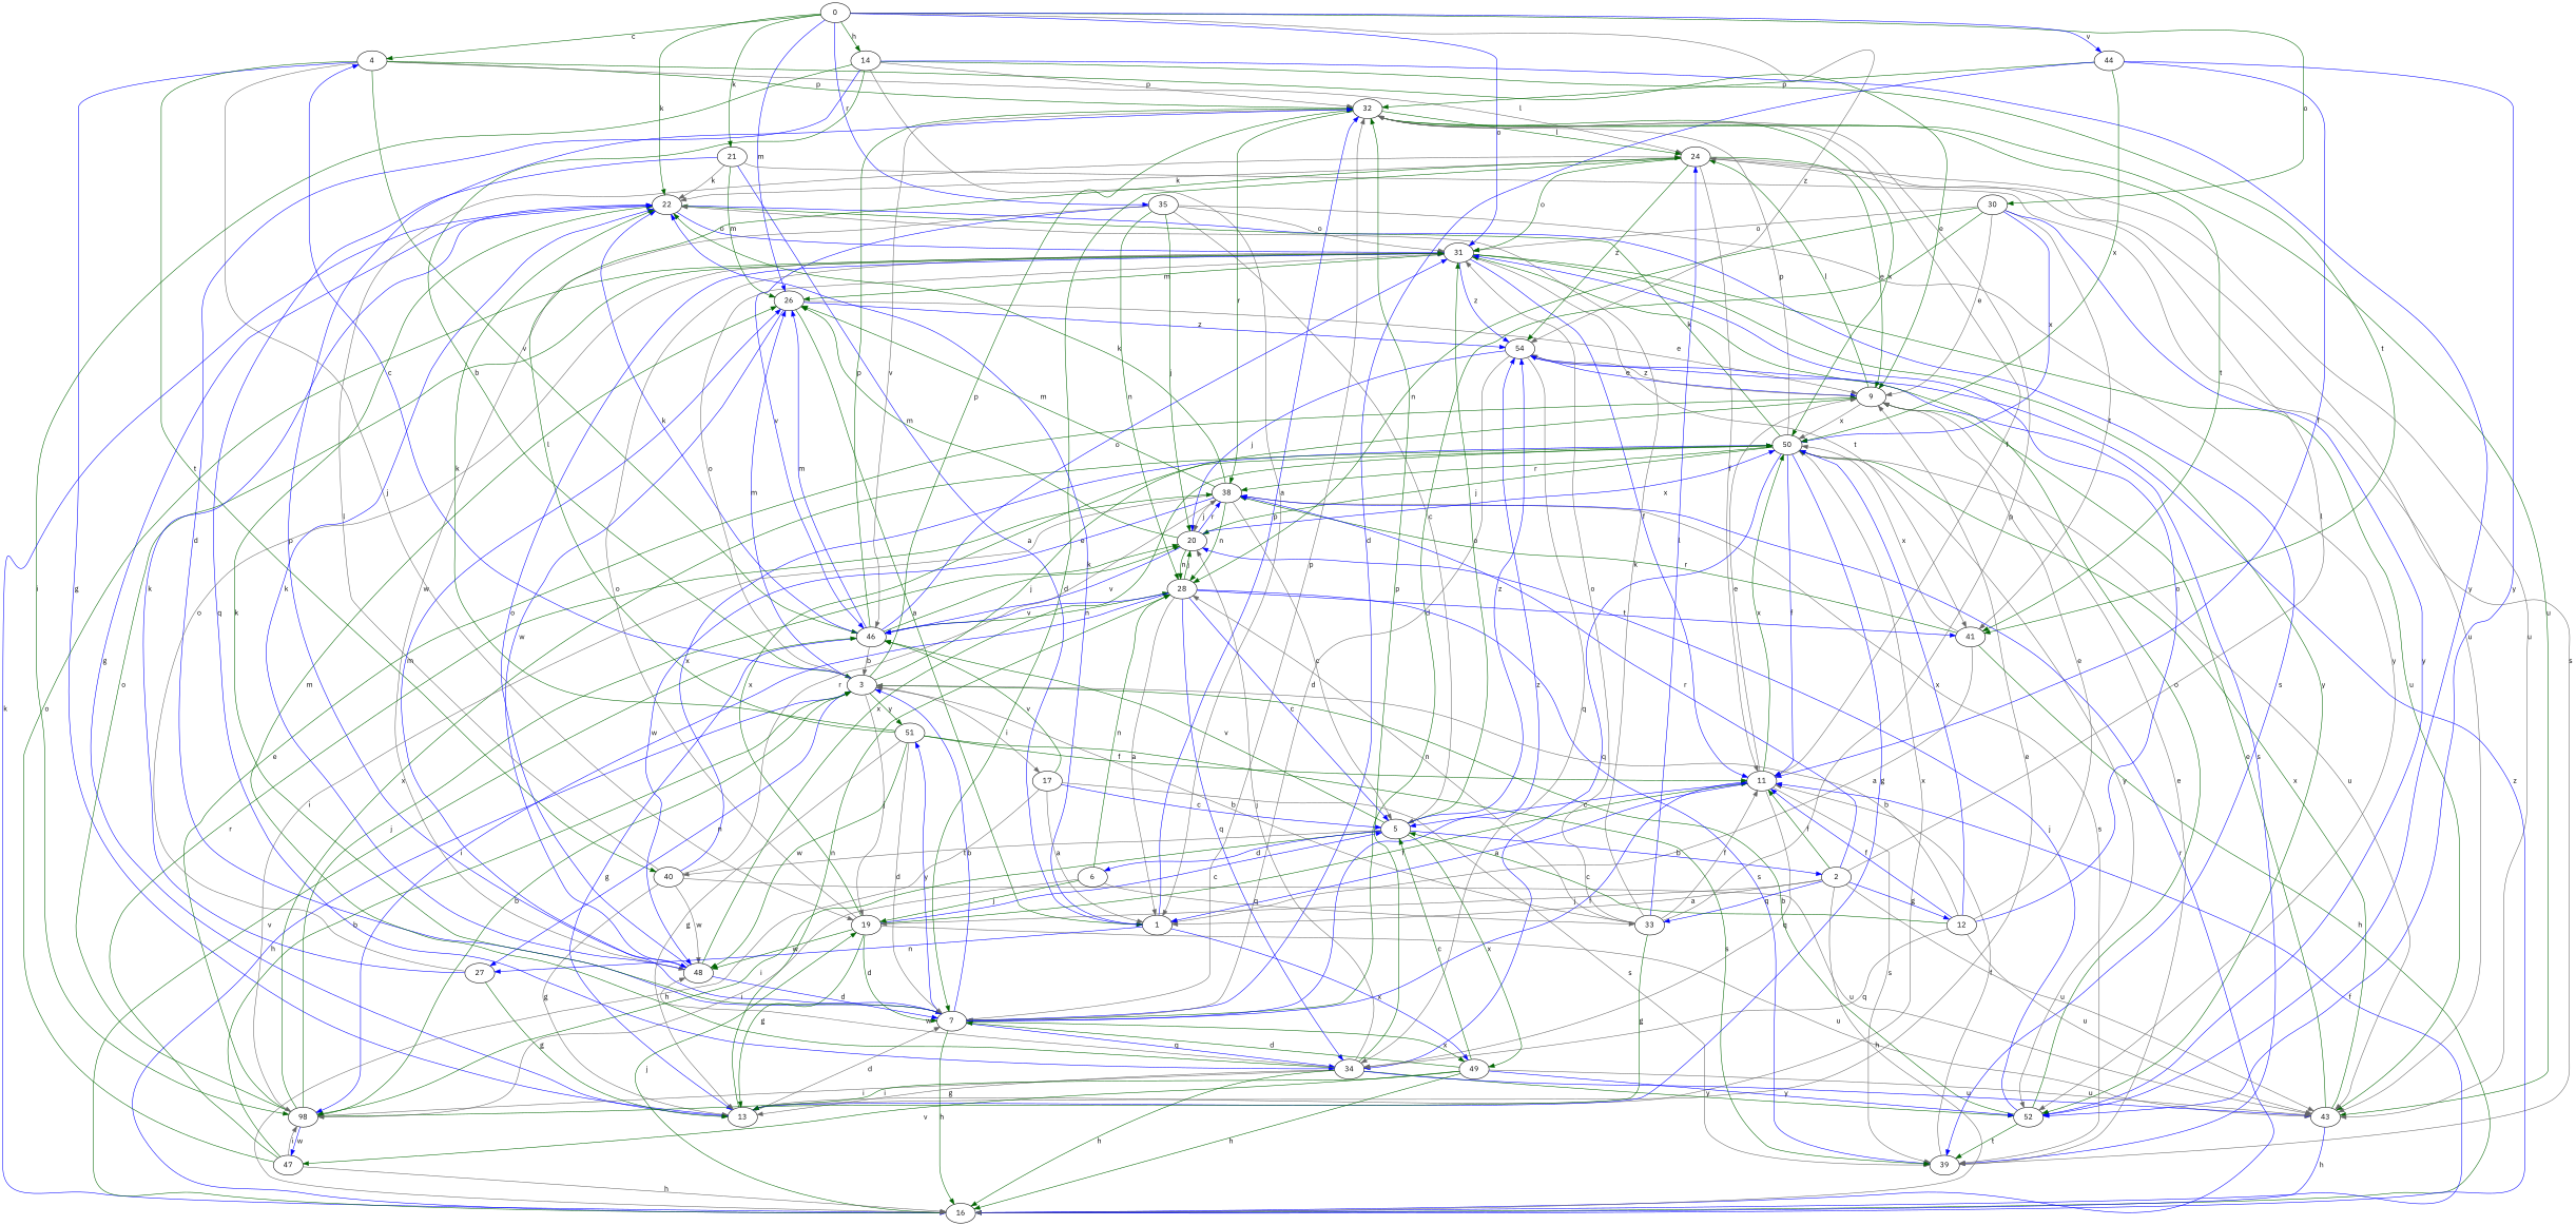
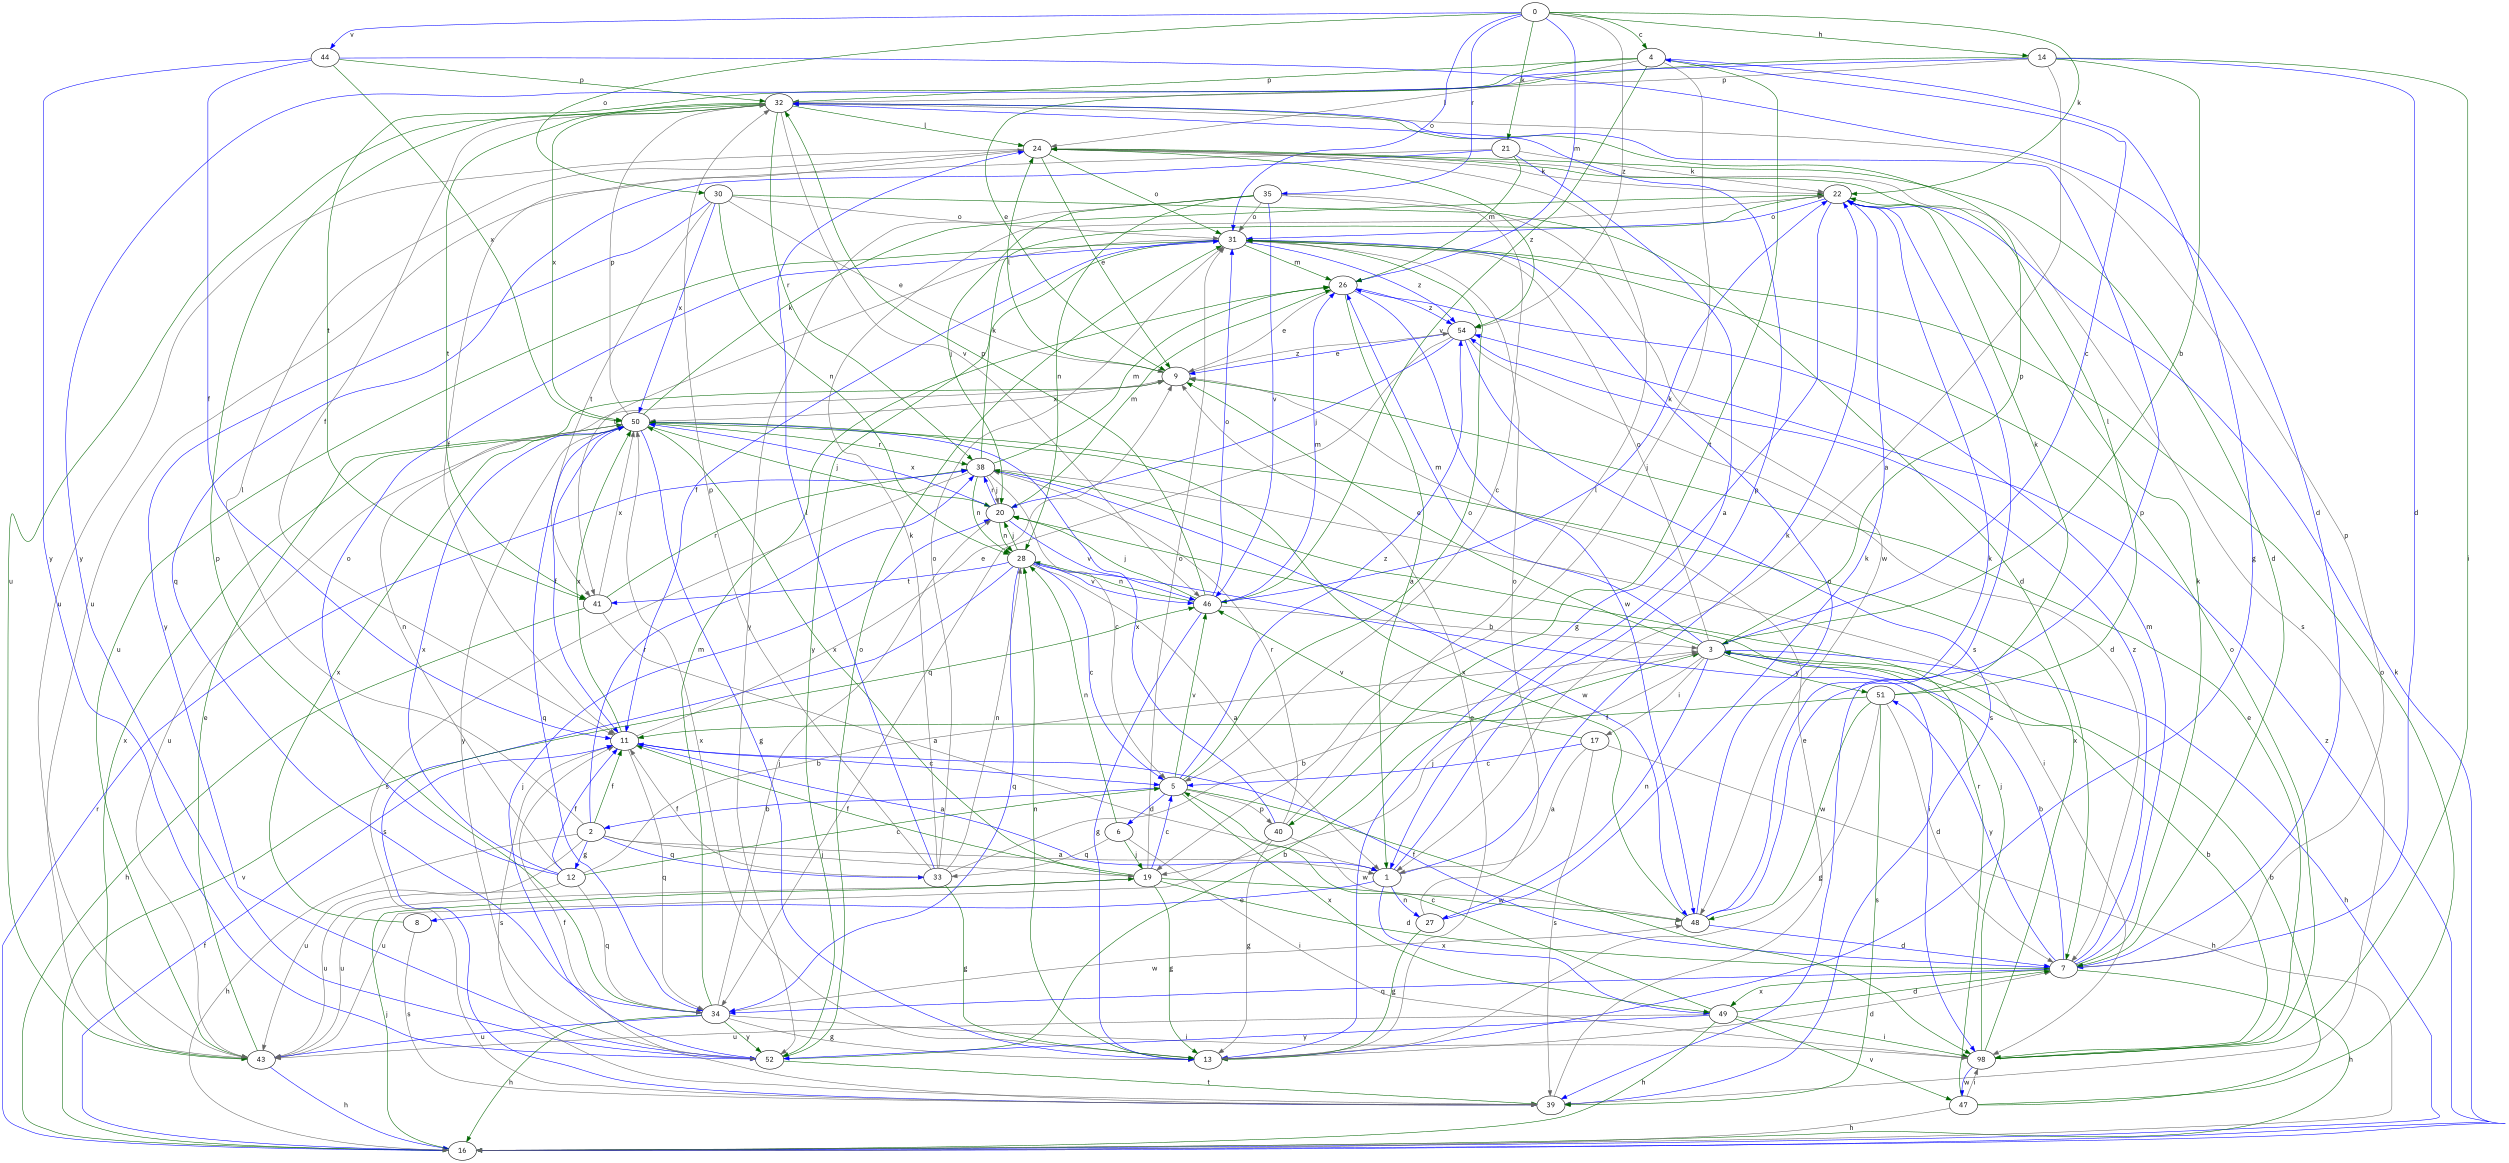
  strict digraph {
    fontname="IBM Plex Sans"
    node [fontname="IBM Plex Sans"]
    edge [color=darkgreen fontname="IBM Plex Sans"]
    0
    4
    14
    21
    22
    26
    30
    31
    35
    44
    54
    32
    19
    24
    9
    13
    40
    46
    1
    3
    n21 [label=98]
    7
    41
    52
    43
    34
    39
    48
    28
    50
    11
    5
    20
+   8
    27
    49
    38
    16
    47
    2
    12
    33
    17
    51
    6
    0 -> 4 [label=c]
    0 -> 14 [label=h]
    0 -> 21 [label=k]
    0 -> 22 [label=k]
    0 -> 26 [color=blue label=m]
    0 -> 30 [label=o]
    0 -> 31 [color=blue label=o]
    0 -> 35 [color=blue label=r]
    0 -> 44 [color=blue label=v]
    0 -> 54 [color=gray40 label=z]
    4 -> 32 [label=p]
    4 -> 19 [color=gray40 label=j]
    4 -> 24 [color=gray40 label=l]
    4 -> 9 [label=e]
    4 -> 13 [color=blue label=g]
    4 -> 40 [label=t]
    4 -> 46 [label=v]
    14 -> 32 [color=gray40 label=p]
    14 -> 1 [color=gray40 label=a]
    14 -> 3 [label=b]
    14 -> n21 [label=i]
    14 -> 7 [color=blue label=d]
    14 -> 41 [label=t]
    14 -> 52 [color=blue label=y]
    21 -> 22 [color=gray40 label=k]
    21 -> 26 [label=m]
    21 -> 1 [color=blue label=a]
    21 -> 43 [color=gray40 label=u]
    21 -> 34 [color=blue label=q]
    22 -> 31 [color=blue label=o]
    22 -> 13 [color=blue label=g]
    22 -> 39 [color=blue label=s]
    26 -> 54 [color=blue label=z]
    26 -> 9 [color=gray40 label=e]
    26 -> 1 [label=a]
    26 -> 48 [color=blue label=w]
    30 -> 31 [color=gray40 label=o]
    30 -> 9 [color=gray40 label=e]
    30 -> 7 [label=d]
    30 -> 41 [color=gray40 label=t]
    30 -> 52 [color=blue label=y]
    30 -> 28 [label=n]
    30 -> 50 [color=blue label=x]
    31 -> 26 [label=m]
    31 -> 54 [color=blue label=z]
    31 -> 41 [color=gray40 label=t]
    31 -> 52 [label=y]
    31 -> 43 [label=u]
    31 -> 11 [color=blue label=f]
    35 -> 31 [color=gray40 label=o]
    35 -> 46 [color=blue label=v]
    35 -> 52 [color=gray40 label=y]
    35 -> 48 [color=gray40 label=w]
    35 -> 28 [label=n]
    35 -> 5 [color=gray40 label=c]
    35 -> 20 [label=j]
    44 -> 32 [label=p]
    44 -> 7 [color=blue label=d]
    44 -> 52 [color=blue label=y]
    44 -> 50 [label=x]
    44 -> 11 [color=blue label=f]
    54 -> 9 [color=blue label=e]
    54 -> 7 [color=gray40 label=d]
    54 -> 34 [color=gray40 label=q]
    54 -> 39 [color=blue label=s]
    54 -> 20 [color=blue label=j]
    32 -> 24 [label=l]
    32 -> 46 [color=gray40 label=v]
    32 -> 41 [label=t]
    32 -> 43 [label=u]
    32 -> 50 [label=x]
    32 -> 11 [color=gray40 label=f]
    32 -> 38 [label=r]
    19 -> 31 [color=gray40 label=o]
    19 -> 13 [label=g]
    19 -> 7 [label=d]
    19 -> 43 [color=gray40 label=u]
    19 -> 48 [label=w]
    19 -> 50 [label=x]
    19 -> 11 [label=f]
    19 -> 5 [color=blue label=c]
    24 -> 22 [color=gray40 label=k]
    24 -> 31 [label=o]
    24 -> 54 [label=z]
    24 -> 9 [label=e]
    24 -> 7 [label=d]
    24 -> 43 [color=gray40 label=u]
    24 -> 39 [color=gray40 label=s]
    24 -> 11 [color=gray40 label=f]
    9 -> 54 [color=gray40 label=z]
    9 -> 24 [label=l]
    9 -> 50 [color=gray40 label=x]
    13 -> 9 [color=gray40 label=e]
    13 -> 7 [color=gray40 label=d]
    13 -> 28 [label=n]
    13 -> 50 [color=gray40 label=x]
    40 -> 24 [color=gray40 label=l]
    40 -> 13 [color=gray40 label=g]
    40 -> 43 [color=gray40 label=u]
    40 -> 48 [color=gray40 label=w]
    40 -> 50 [color=blue label=x]
    40 -> 38 [color=gray40 label=r]
    46 -> 22 [color=blue label=k]
    46 -> 26 [color=blue label=m]
    46 -> 31 [color=blue label=o]
    46 -> 32 [label=p]
    46 -> 13 [color=blue label=g]
    46 -> 3 [color=gray40 label=b]
    46 -> 28 [label=n]
    46 -> 20 [label=j]
    1 -> 22 [color=blue label=k]
    1 -> 32 [color=blue label=p]
+   1 -> 8 [color=blue label=e]
    1 -> 27 [color=blue label=n]
    1 -> 49 [color=blue label=x]
    3 -> 4 [color=blue label=c]
    3 -> 26 [color=blue label=m]
    3 -> 31 [color=gray40 label=o]
    3 -> 32 [label=p]
    3 -> 19 [color=gray40 label=j]
    3 -> 9 [label=e]
    3 -> 27 [color=blue label=n]
    3 -> 16 [color=blue label=h]
    3 -> 17 [color=gray40 label=i]
    3 -> 51 [label=y]
    n21 -> 31 [label=o]
    n21 -> 9 [label=e]
    n21 -> 3 [label=b]
    n21 -> 50 [label=x]
    n21 -> 20 [label=j]
    n21 -> 47 [color=blue label=w]
    7 -> 22 [label=k]
    7 -> 26 [color=blue label=m]
    7 -> 54 [color=blue label=z]
    7 -> 32 [color=gray40 label=p]
    7 -> 3 [color=blue label=b]
    7 -> 34 [color=blue label=q]
    7 -> 11 [color=blue label=f]
    7 -> 49 [label=x]
    7 -> 16 [label=h]
    7 -> 51 [color=blue label=y]
    41 -> 1 [color=gray40 label=a]
    41 -> 50 [color=gray40 label=x]
    41 -> 38 [label=r]
    41 -> 16 [label=h]
    52 -> 31 [label=o]
    52 -> 3 [label=b]
    52 -> 39 [label=t]
    52 -> 20 [color=blue label=j]
    43 -> 9 [label=e]
    43 -> 50 [label=x]
    43 -> 16 [color=blue label=h]
    34 -> 26 [label=m]
    34 -> 32 [label=p]
    34 -> 13 [color=gray40 label=g]
    34 -> n21 [color=gray40 label=i]
    34 -> 52 [label=y]
    34 -> 43 [color=blue label=u]
    34 -> 48 [color=gray40 label=w]
    34 -> 20 [color=gray40 label=j]
    34 -> 16 [label=h]
    39 -> 9 [color=gray40 label=e]
    39 -> 11 [color=gray40 label=f]
    48 -> 22 [color=blue label=k]
    48 -> 31 [color=blue label=o]
    48 -> 32 [color=blue label=p]
    48 -> 7 [color=blue label=d]
    48 -> 50 [label=x]
    28 -> 46 [color=blue label=v]
    28 -> 1 [color=gray40 label=a]
    28 -> n21 [color=blue label=i]
    28 -> 41 [color=blue label=t]
    28 -> 34 [color=blue label=q]
    28 -> 39 [color=blue label=s]
    28 -> 5 [color=blue label=c]
    28 -> 20 [label=j]
    50 -> 22 [label=k]
    50 -> 32 [color=gray40 label=p]
    50 -> 13 [color=blue label=g]
    50 -> 52 [color=gray40 label=y]
    50 -> 43 [color=gray40 label=u]
    50 -> 34 [color=blue label=q]
    50 -> 11 [color=blue label=f]
    50 -> 20 [label=j]
    50 -> 38 [label=r]
    11 -> 9 [color=gray40 label=e]
    11 -> 1 [color=blue label=a]
    11 -> 34 [color=gray40 label=q]
    11 -> 39 [color=gray40 label=s]
    11 -> 50 [label=x]
    11 -> 5 [color=blue label=c]
    5 -> 31 [label=o]
    5 -> 54 [color=blue label=z]
-   5 -> 40 [color=gray40 label=t]
+   5 -> 40 [color=gray40 label=p]
    5 -> 46 [label=v]
    5 -> n21 [label=i]
    5 -> 49 [label=x]
    5 -> 2 [color=blue label=b]
    5 -> 6 [color=blue label=d]
    20 -> 26 [label=m]
    20 -> 46 [color=blue label=v]
    20 -> 28 [label=n]
    20 -> 50 [color=blue label=x]
    20 -> 38 [color=blue label=r]
+   8 -> 39 [color=gray40 label=s]
+   8 -> 50 [label=x]
    27 -> 22 [color=blue label=k]
    27 -> 31 [color=gray40 label=o]
    27 -> 13 [label=g]
    49 -> n21 [label=i]
    49 -> 7 [label=d]
    49 -> 52 [color=blue label=y]
    49 -> 43 [color=gray40 label=u]
    49 -> 5 [label=c]
    49 -> 16 [label=h]
    49 -> 47 [label=v]
    38 -> 22 [label=k]
    38 -> 26 [label=m]
    38 -> n21 [color=gray40 label=i]
    38 -> 39 [color=gray40 label=s]
    38 -> 48 [color=blue label=w]
    38 -> 28 [label=n]
    38 -> 5 [color=gray40 label=c]
    38 -> 20 [color=gray40 label=j]
    16 -> 22 [color=blue label=k]
    16 -> 54 [color=blue label=z]
    16 -> 19 [label=j]
    16 -> 46 [label=v]
    16 -> 11 [color=blue label=f]
    16 -> 38 [color=blue label=r]
    47 -> 31 [label=o]
    47 -> 3 [label=b]
    47 -> n21 [color=gray40 label=i]
    47 -> 38 [label=r]
    47 -> 16 [color=gray40 label=h]
    2 -> 19 [color=gray40 label=j]
    2 -> 24 [color=gray40 label=l]
    2 -> 1 [color=gray40 label=a]
    2 -> 43 [color=gray40 label=u]
    2 -> 11 [label=f]
    2 -> 38 [color=blue label=r]
    2 -> 16 [color=gray40 label=h]
    2 -> 12 [color=blue label=g]
    2 -> 33 [color=blue label=q]
    12 -> 31 [color=blue label=o]
-   12 -> 9 [color=gray40 label=e]
+   12 -> 9 [color=gray40 label=n]
    12 -> 3 [color=gray40 label=b]
    12 -> 43 [color=gray40 label=u]
    12 -> 34 [color=gray40 label=q]
    12 -> 50 [color=blue label=x]
    12 -> 11 [color=blue label=f]
    12 -> 5 [label=c]
    33 -> 22 [color=gray40 label=k]
    33 -> 31 [color=gray40 label=o]
    33 -> 32 [color=gray40 label=p]
    33 -> 24 [color=blue label=l]
    33 -> 13 [label=g]
    33 -> 3 [color=gray40 label=b]
    33 -> 28 [color=gray40 label=n]
    33 -> 11 [color=gray40 label=f]
    17 -> 46 [label=v]
    17 -> 1 [color=gray40 label=a]
    17 -> 39 [color=gray40 label=s]
    17 -> 5 [color=blue label=c]
    17 -> 16 [color=gray40 label=h]
    51 -> 22 [label=k]
    51 -> 24 [label=l]
    51 -> 13 [color=gray40 label=g]
    51 -> 7 [color=gray40 label=d]
    51 -> 39 [label=s]
    51 -> 48 [label=w]
    51 -> 11 [label=f]
    6 -> 19 [label=j]
    6 -> n21 [color=gray40 label=i]
    6 -> 28 [label=n]
    6 -> 33 [color=gray40 label=q]
  }
